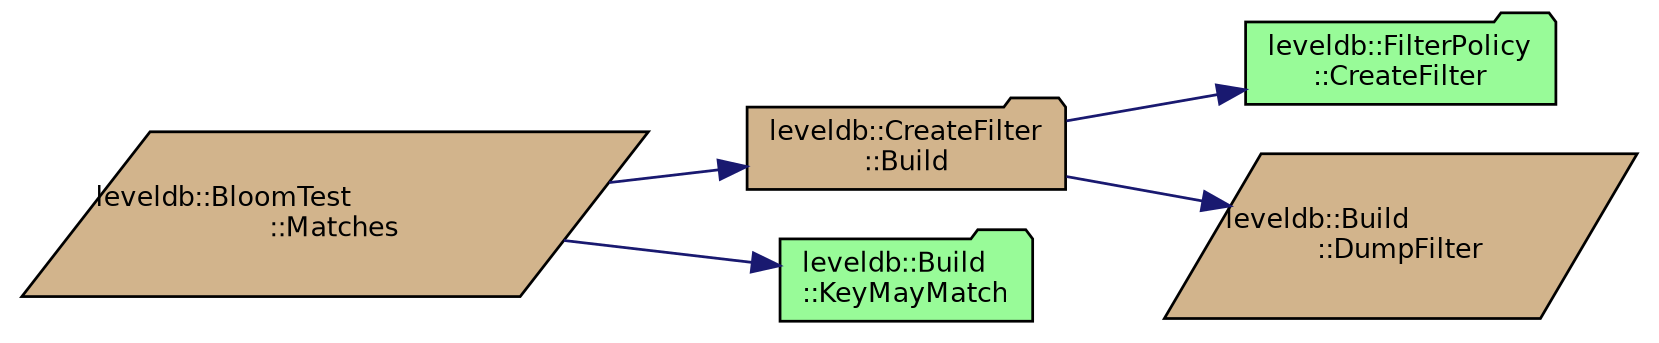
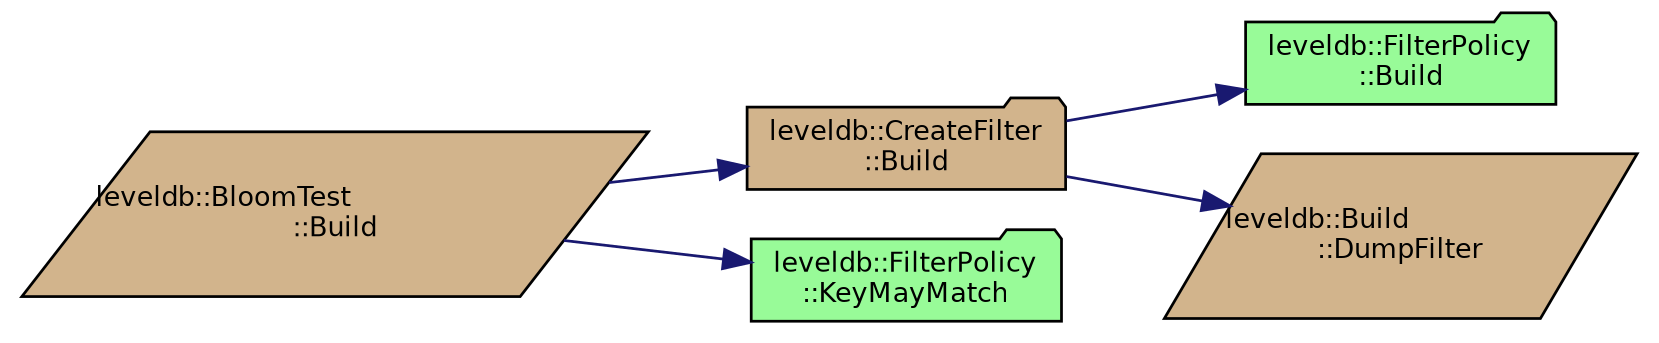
  digraph {
    rankdir=LR
    node [color=black fillcolor=tan fontname=Helvetica fontsize=10 shape=folder style=filled]
    edge [color=midnightblue fontname=Helvetica fontsize=10 labelfontname=Helvetica labelfontsize=10 style=solid]
-   n1 [fontcolor=black height=0.2 label="leveldb::BloomTest\l::Matches" shape=parallelogram width=0.4]
+   n1 [fontcolor=black height=0.2 label="leveldb::BloomTest\l::Build" shape=parallelogram width=0.4]
    n2 [height=0.2 label="leveldb::CreateFilter\l::Build" width=0.4]
-   n3 [fillcolor=palegreen height=0.2 label="leveldb::Build\l::KeyMayMatch" width=0.4]
-   n4 [fillcolor=palegreen height=0.2 label="leveldb::FilterPolicy\l::CreateFilter" width=0.4]
+   n3 [fillcolor=palegreen height=0.2 label="leveldb::FilterPolicy\l::KeyMayMatch" width=0.4]
+   n4 [fillcolor=palegreen height=0.2 label="leveldb::FilterPolicy\l::Build" width=0.4]
    n5 [height=0.2 label="leveldb::Build\l::DumpFilter" shape=parallelogram width=0.4]
    n1 -> n2
    n1 -> n3
    n2 -> n4
    n2 -> n5
  }
